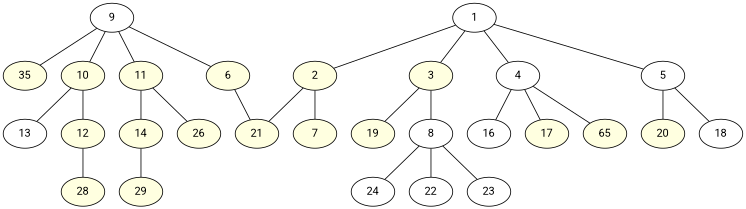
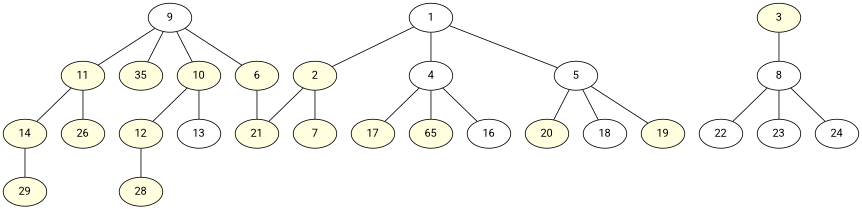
  graph {
    fontname=Roboto
    node [chem=H fillcolor=lightyellow fontname=Roboto style=filled]
    edge [fontname=Roboto valence=1]
    1 [chem=C fillcolor=white]
    2 [chem=C]
    3 [chem=S]
    4 [chem=C fillcolor=white]
    5 [chem=C fillcolor=white]
    7 [chem=O]
    21
    8 [chem=C fillcolor=white]
    n9 [label=65]
    16 [fillcolor=white]
    17
    18 [fillcolor=white]
    19
    20
    6 [chem=N]
    22 [fillcolor=white]
    23 [fillcolor=white]
    24 [fillcolor=white]
    9 [chem=C fillcolor=white]
    10 [chem=C]
    11 [chem=C]
    n22 [label=35]
    12 [chem=O]
    13 [chem=O fillcolor=white]
    14 [chem=S]
    26
    28
    29
    1 -- 2
-   1 -- 3
    1 -- 4
    1 -- 5
    2 -- 7 [valence=2]
    2 -- 21
    3 -- 8
    4 -- n9
    4 -- 16
    4 -- 17
    5 -- 18
-   3 -- 19
+   5 -- 19
    5 -- 20
    8 -- 22
    8 -- 23
    8 -- 24
    6 -- 21
    9 -- 6
    9 -- 10
    9 -- 11
    9 -- n22
    10 -- 12
    10 -- 13 [valence=2]
    11 -- 14
    11 -- 26
    12 -- 28
    14 -- 29
  }
